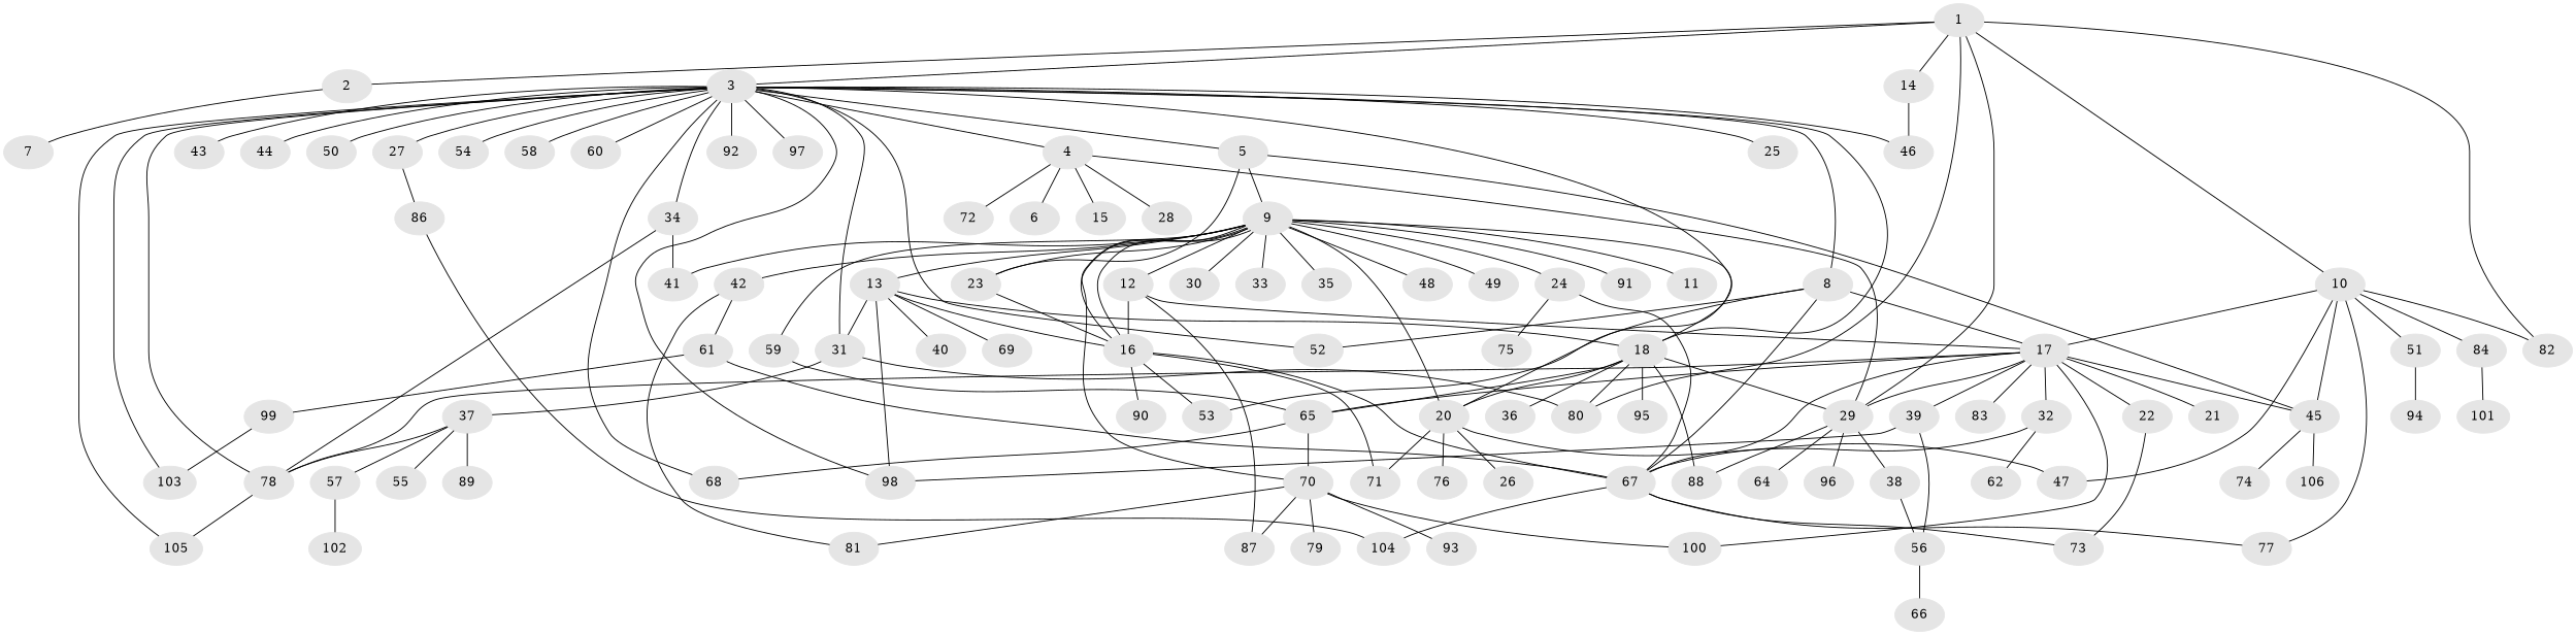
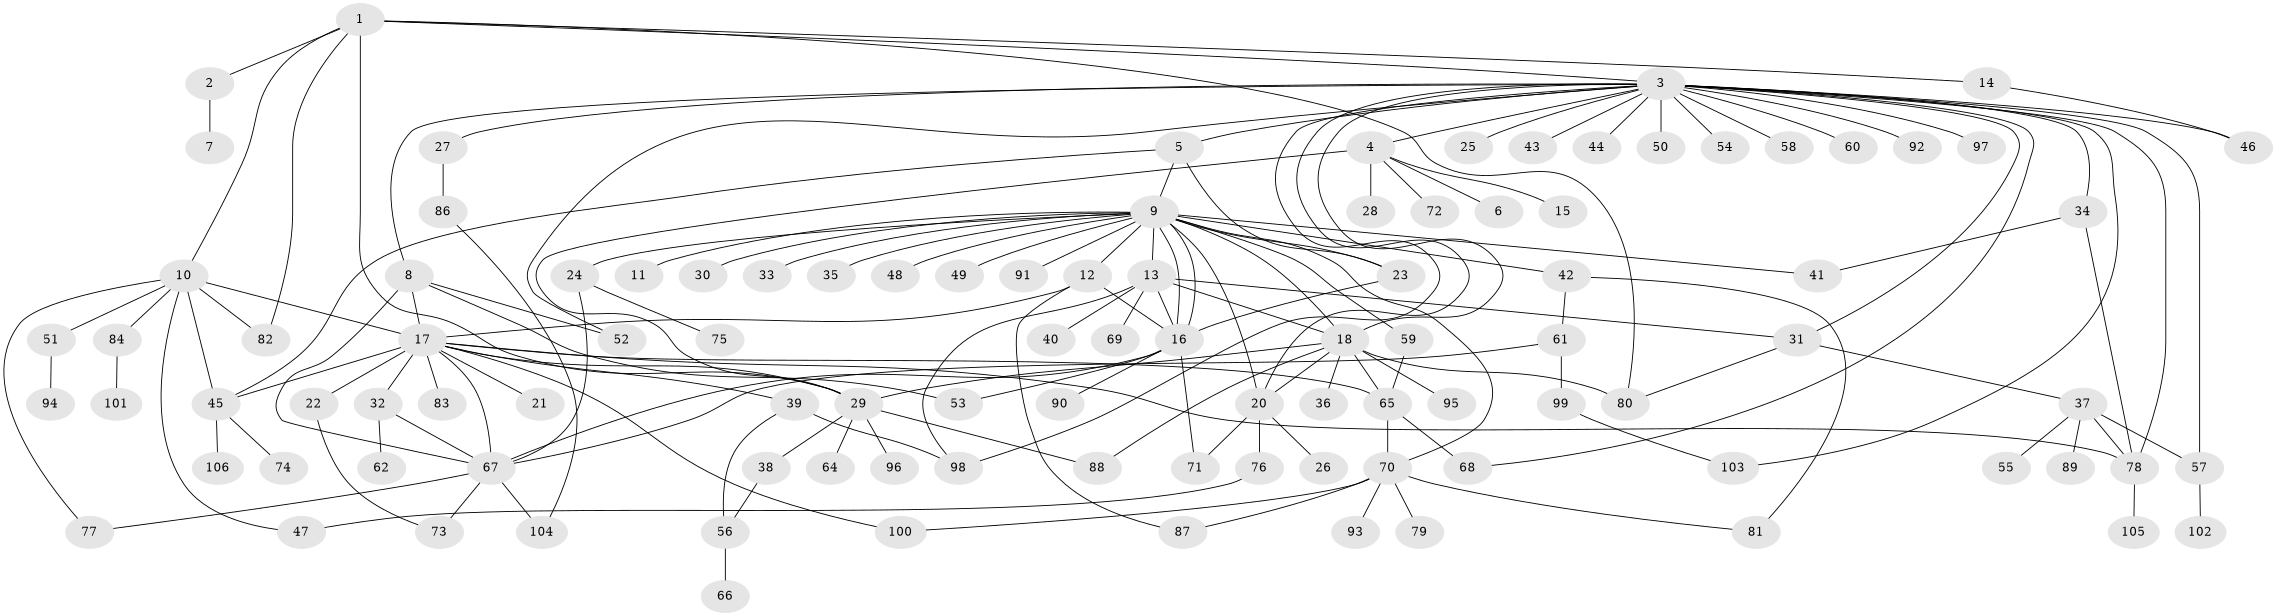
  graph {
    fontname="DejaVu Serif"
    node [color=gray90 fontname="DejaVu Serif" style=filled]
    edge [fontname="DejaVu Serif"]
    1
    2
    3
    10
    14
    29
    80
    82
    7
    4
    5
    8
    18
    20
    25
    27
    31
    34
    43
    44
    46
    50
    52
    54
    58
    60
    68
    78
    92
    97
    98
    103
    105
    45
    17
    47
    51
    77
    84
    88
    38
    64
    96
    6
    15
    28
    72
    9
    23
    53
    67
    65
    36
    95
    71
    26
    76
    86
    37
    41
    16
    11
    12
    13
    24
    30
    33
    35
    42
    48
    49
    59
    70
    91
    74
    106
    90
    21
    22
    32
    39
    83
    100
    73
    104
    87
    40
    69
    75
    61
    81
    79
    93
    94
    101
    62
    56
    55
    57
    89
    102
    66
    99
    1 -- 2
    1 -- 3
    1 -- 10
    1 -- 14
    1 -- 29
    1 -- 80
    1 -- 82
    2 -- 7
    3 -- 4
    3 -- 5
    3 -- 8
    3 -- 18
    3 -- 20
    3 -- 25
    3 -- 27
    3 -- 31
    3 -- 34
    3 -- 43
    3 -- 44
    3 -- 46
    3 -- 50
    3 -- 52
    3 -- 54
    3 -- 58
    3 -- 60
    3 -- 68
    3 -- 78
    3 -- 92
    3 -- 97
    3 -- 98
    3 -- 103
-   3 -- 105
+   3 -- 57
    10 -- 82
    10 -- 45
    10 -- 17
    10 -- 47
    10 -- 51
    10 -- 77
    10 -- 84
    14 -- 46
    29 -- 88
    29 -- 38
    29 -- 64
    29 -- 96
    4 -- 29
    4 -- 6
    4 -- 15
    4 -- 28
    4 -- 72
    5 -- 45
    5 -- 9
    5 -- 23
    8 -- 52
    8 -- 17
    8 -- 53
    8 -- 67
    18 -- 29
    18 -- 80
    18 -- 20
    18 -- 88
    18 -- 65
    18 -- 36
    18 -- 95
-   20 -- 47
+   76 -- 47
    20 -- 71
    20 -- 26
    20 -- 76
    27 -- 86
    31 -- 80
    31 -- 37
    34 -- 78
    34 -- 41
    78 -- 105
    45 -- 74
    45 -- 106
    17 -- 29
    17 -- 78
    17 -- 45
    17 -- 67
    17 -- 65
    17 -- 21
    17 -- 22
    17 -- 32
    17 -- 39
    17 -- 83
    17 -- 100
    51 -- 94
    84 -- 101
    38 -- 56
    9 -- 18
    9 -- 20
    9 -- 23
    9 -- 41
    9 -- 16
    9 -- 16
    9 -- 11
    9 -- 12
    9 -- 13
    9 -- 24
    9 -- 30
    9 -- 33
    9 -- 35
    9 -- 42
    9 -- 48
    9 -- 49
    9 -- 59
    9 -- 70
    9 -- 91
    23 -- 16
    67 -- 77
    67 -- 73
    67 -- 104
    65 -- 68
    65 -- 70
    86 -- 104
    37 -- 78
    37 -- 55
    37 -- 57
    37 -- 89
    16 -- 53
    16 -- 67
    16 -- 71
    16 -- 90
    12 -- 17
    12 -- 16
    12 -- 87
    13 -- 18
    13 -- 31
    13 -- 98
    13 -- 16
    13 -- 40
    13 -- 69
    24 -- 67
    24 -- 75
    42 -- 61
    42 -- 81
    59 -- 65
    70 -- 100
    70 -- 87
    70 -- 81
    70 -- 79
    70 -- 93
    22 -- 73
    32 -- 67
    32 -- 62
    39 -- 98
    39 -- 56
    61 -- 67
    61 -- 99
    56 -- 66
    57 -- 102
    99 -- 103
  }
